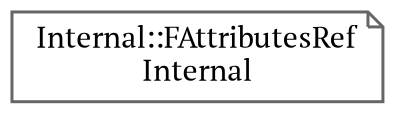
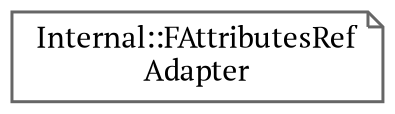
  digraph {
    rankdir=LR
    fontname="PT Serif"
-   n1 [color=grey40 fillcolor=white fontname="PT Serif" fontsize=10 height=0.2 label="Internal::FAttributesRef\lInternal" shape=note style=filled width=0.4]
+   n1 [color=grey40 fillcolor=white fontname="PT Serif" fontsize=10 height=0.2 label="Internal::FAttributesRef\lAdapter" shape=note style=filled width=0.4]
  }
